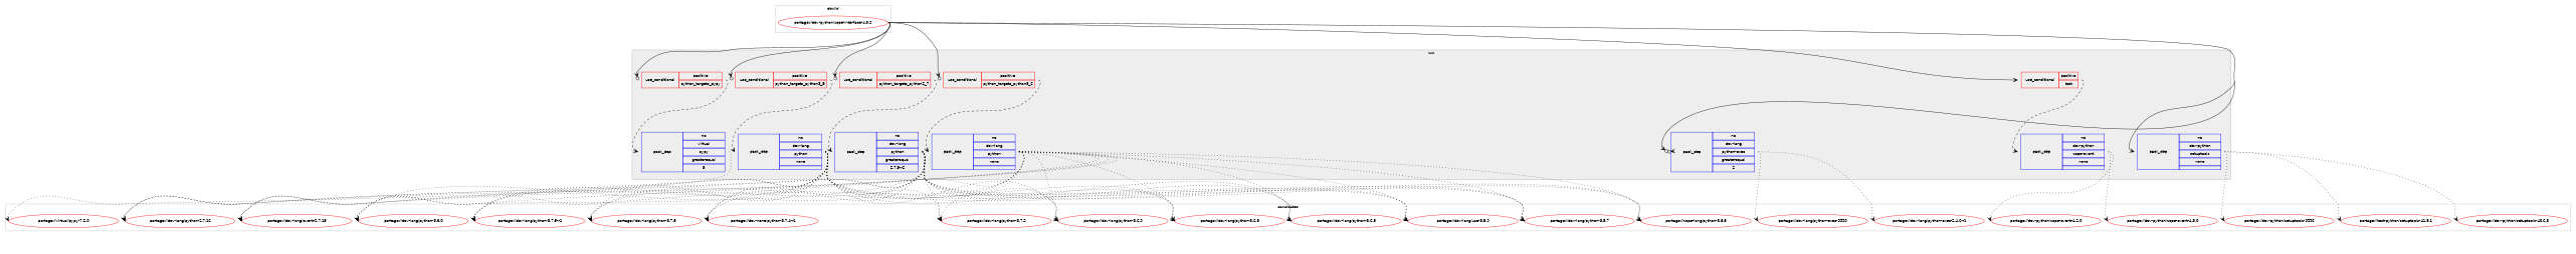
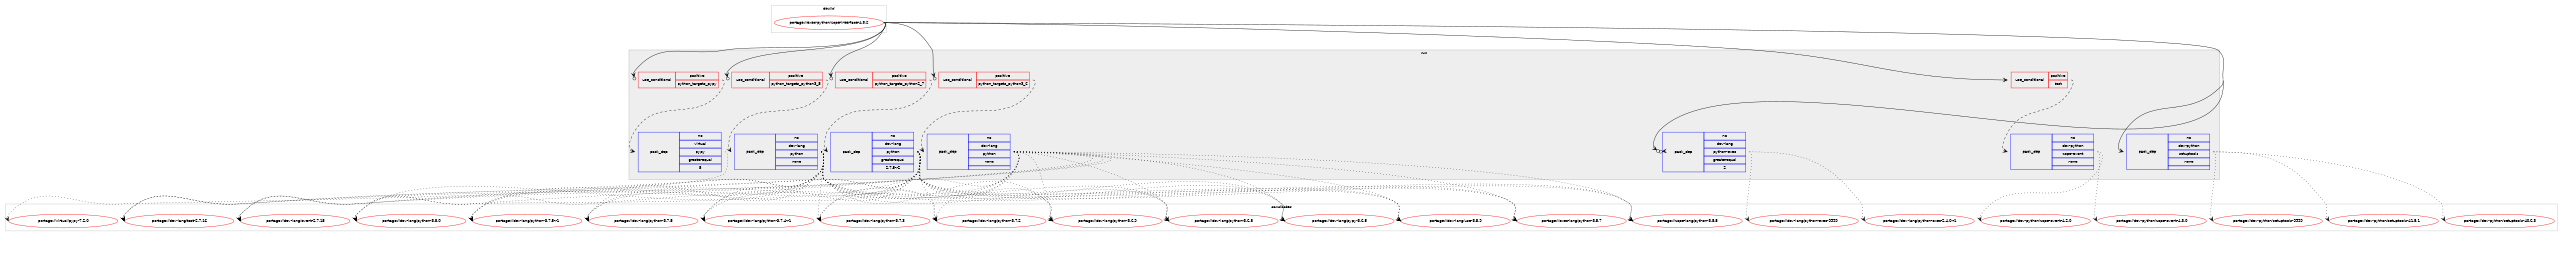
  digraph {
    compound=true
    concentrate=true
    fontname=Helvetica
    fontsize=10
    newrank=true
    rankdir=TB
    ranksep=1.5
    node [color=red fontname=Helvetica fontsize=10]
    edge [arrowhead=vee headport=w style=dotted tailport=e weight=100]
-   n1 [label="portage://dev-python/zope-interface-4.3.2" width=4]
+   n1 [label="portage://exec-python/zope-interface-4.3.2" width=4]
    n2 [color=blue label=<<TABLE BORDER="0" CELLBORDER="1" CELLSPACING="0" CELLPADDING="4" WIDTH="220"><TR><TD ROWSPAN="6" CELLPADDING="30">pack_dep</TD></TR><TR><TD WIDTH="110">no</TD></TR><TR><TD>dev-python</TD></TR><TR><TD>zope-event</TD></TR><TR><TD>none</TD></TR><TR><TD></TD></TR></TABLE>> shape=none]
    n3 [label=<<TABLE BORDER="0" CELLBORDER="1" CELLSPACING="0" CELLPADDING="4"><TR><TD ROWSPAN="3" CELLPADDING="10">use_conditional</TD></TR><TR><TD>positive</TD></TR><TR><TD>test</TD></TR></TABLE>> shape=none]
    n4 [color=blue label=<<TABLE BORDER="0" CELLBORDER="1" CELLSPACING="0" CELLPADDING="4" WIDTH="220"><TR><TD ROWSPAN="6" CELLPADDING="30">pack_dep</TD></TR><TR><TD WIDTH="110">no</TD></TR><TR><TD>dev-python</TD></TR><TR><TD>setuptools</TD></TR><TR><TD>none</TD></TR><TR><TD></TD></TR></TABLE>> shape=none]
    n5 [color=blue label=<<TABLE BORDER="0" CELLBORDER="1" CELLSPACING="0" CELLPADDING="4" WIDTH="220"><TR><TD ROWSPAN="6" CELLPADDING="30">pack_dep</TD></TR><TR><TD WIDTH="110">no</TD></TR><TR><TD>dev-lang</TD></TR><TR><TD>python</TD></TR><TR><TD>none</TD></TR><TR><TD></TD></TR></TABLE>> shape=none]
    n6 [label=<<TABLE BORDER="0" CELLBORDER="1" CELLSPACING="0" CELLPADDING="4"><TR><TD ROWSPAN="3" CELLPADDING="10">use_conditional</TD></TR><TR><TD>positive</TD></TR><TR><TD>python_targets_python3_6</TD></TR></TABLE>> shape=none]
    n7 [color=blue label=<<TABLE BORDER="0" CELLBORDER="1" CELLSPACING="0" CELLPADDING="4" WIDTH="220"><TR><TD ROWSPAN="6" CELLPADDING="30">pack_dep</TD></TR><TR><TD WIDTH="110">no</TD></TR><TR><TD>virtual</TD></TR><TR><TD>pypy</TD></TR><TR><TD>greaterequal</TD></TR><TR><TD>5</TD></TR></TABLE>> shape=none]
    n8 [label=<<TABLE BORDER="0" CELLBORDER="1" CELLSPACING="0" CELLPADDING="4"><TR><TD ROWSPAN="3" CELLPADDING="10">use_conditional</TD></TR><TR><TD>positive</TD></TR><TR><TD>python_targets_pypy</TD></TR></TABLE>> shape=none]
    n9 [color=blue label=<<TABLE BORDER="0" CELLBORDER="1" CELLSPACING="0" CELLPADDING="4" WIDTH="220"><TR><TD ROWSPAN="6" CELLPADDING="30">pack_dep</TD></TR><TR><TD WIDTH="110">no</TD></TR><TR><TD>dev-lang</TD></TR><TR><TD>python</TD></TR><TR><TD>greaterequal</TD></TR><TR><TD>2.7.5-r2</TD></TR></TABLE>> shape=none]
    n10 [label=<<TABLE BORDER="0" CELLBORDER="1" CELLSPACING="0" CELLPADDING="4"><TR><TD ROWSPAN="3" CELLPADDING="10">use_conditional</TD></TR><TR><TD>positive</TD></TR><TR><TD>python_targets_python2_7</TD></TR></TABLE>> shape=none]
    n11 [color=blue label=<<TABLE BORDER="0" CELLBORDER="1" CELLSPACING="0" CELLPADDING="4" WIDTH="220"><TR><TD ROWSPAN="6" CELLPADDING="30">pack_dep</TD></TR><TR><TD WIDTH="110">no</TD></TR><TR><TD>dev-lang</TD></TR><TR><TD>python</TD></TR><TR><TD>none</TD></TR><TR><TD></TD></TR></TABLE>> shape=none]
    n12 [label=<<TABLE BORDER="0" CELLBORDER="1" CELLSPACING="0" CELLPADDING="4"><TR><TD ROWSPAN="3" CELLPADDING="10">use_conditional</TD></TR><TR><TD>positive</TD></TR><TR><TD>python_targets_python3_5</TD></TR></TABLE>> shape=none]
    n13 [color=blue label=<<TABLE BORDER="0" CELLBORDER="1" CELLSPACING="0" CELLPADDING="4" WIDTH="220"><TR><TD ROWSPAN="6" CELLPADDING="30">pack_dep</TD></TR><TR><TD WIDTH="110">no</TD></TR><TR><TD>dev-lang</TD></TR><TR><TD>python-exec</TD></TR><TR><TD>greaterequal</TD></TR><TR><TD>2</TD></TR></TABLE>> shape=none]
    n14 [label="portage://dev-python/zope-event-4.2.0" width=4]
    n15 [label="portage://dev-python/zope-event-4.3.0" width=4]
    n16 [label="portage://dev-python/setuptools-40.6.3" width=4]
-   n17 [label="portage://test-python/setuptools-41.5.1" width=4]
-   n18 [label="portage://dev-python/setuptools-9996" width=4]
+   n17 [label="portage://dev-python/setuptools-41.5.1" width=4]
+   n18 [label="portage://dev-python/setuptools-9999" width=4]
    n19 [label="portage://virtual/pypy-7.2.0" width=4]
    n20 [label="portage://dev-lang/event-2.7.15" width=4]
-   n21 [label="portage://dev-lang/python-2.7.16" width=4]
+   n21 [label="portage://dev-lang/test-2.7.16" width=4]
    n22 [label="portage://zope-lang/python-3.5.5" width=4]
-   n23 [label="portage://dev-lang/python-3.5.7" width=4]
+   n23 [label="portage://exec-lang/python-3.5.7" width=4]
    n24 [label="portage://dev-lang/use-3.5.9" width=4]
-   n25 [label="portage://dev-lang/python-3.6.5" width=4]
+   n25 [label="portage://dev-lang/pypy-3.6.5" width=4]
    n26 [label="portage://dev-lang/python-3.6.8" width=4]
    n27 [label="portage://dev-lang/python-3.6.9" width=4]
    n28 [label="portage://dev-lang/python-3.7.2" width=4]
-   n30 [label="portage://dev-none/python-3.7.4-r1" width=4]
+   n29 [label="portage://dev-lang/python-3.7.3" width=4]
+   n30 [label="portage://dev-lang/python-3.7.4-r1" width=4]
    n31 [label="portage://dev-lang/python-3.7.5" width=4]
    n32 [label="portage://dev-lang/python-3.7.5-r1" width=4]
    n33 [label="portage://dev-lang/python-3.8.0" width=4]
    n34 [label="portage://dev-lang/python-exec-2.4.6-r1" width=4]
    n35 [label="portage://dev-lang/python-exec-9999" width=4]
    subgraph cluster_1 {
      color=gray
      label=<<i>ebuild</i>>
      rank=same
      n1
    }
    subgraph cluster_2 {
      color=gray
      label=<<i>dependencies</i>>
      subgraph cluster_3 {
        color=gray
        fillcolor="#eeeeee"
        label=<<i>compile</i>>
        style=filled
        subgraph sub_4 {
          color=gray
          fillcolor="#eeeeee"
          label=<<i>compile</i>>
          style=filled
          n3
          subgraph sub_5 {
            color=gray
            fillcolor="#eeeeee"
            label=<<i>compile</i>>
            style=filled
            n2
          }
        }
        subgraph sub_6 {
          color=gray
          fillcolor="#eeeeee"
          label=<<i>compile</i>>
          style=filled
          n4
        }
      }
      subgraph cluster_7 {
        color=gray
        fillcolor="#eeeeee"
        label=<<i>compile and run</i>>
        style=filled
        subgraph sub_8 {
          color=gray
          fillcolor="#eeeeee"
          label=<<i>compile and run</i>>
          style=filled
          n6
          subgraph sub_9 {
            color=gray
            fillcolor="#eeeeee"
            label=<<i>compile and run</i>>
            style=filled
            n5
          }
        }
        subgraph sub_10 {
          color=gray
          fillcolor="#eeeeee"
          label=<<i>compile and run</i>>
          style=filled
          n8
          subgraph sub_11 {
            color=gray
            fillcolor="#eeeeee"
            label=<<i>compile and run</i>>
            style=filled
            n7
          }
        }
        subgraph sub_12 {
          color=gray
          fillcolor="#eeeeee"
          label=<<i>compile and run</i>>
          style=filled
          n10
          subgraph sub_13 {
            color=gray
            fillcolor="#eeeeee"
            label=<<i>compile and run</i>>
            style=filled
            n9
          }
        }
        subgraph sub_14 {
          color=gray
          fillcolor="#eeeeee"
          label=<<i>compile and run</i>>
          style=filled
          n12
          subgraph sub_15 {
            color=gray
            fillcolor="#eeeeee"
            label=<<i>compile and run</i>>
            style=filled
            n11
          }
        }
        subgraph sub_16 {
          color=gray
          fillcolor="#eeeeee"
          label=<<i>compile and run</i>>
          style=filled
          n13
        }
      }
      subgraph cluster_17 {
        color=gray
        fillcolor="#eeeeee"
        label=<<i>run</i>>
        style=filled
      }
    }
    subgraph cluster_18 {
      color=gray
      label=<<i>candidates</i>>
      rank=same
      subgraph sub_19 {
        color=black
        label=<<i>candidates</i>>
        nodesep=1
        rank=same
        n14
        n15
      }
      subgraph sub_20 {
        color=black
        label=<<i>candidates</i>>
        nodesep=1
        rank=same
        n16
        n17
        n18
      }
      subgraph sub_21 {
        color=black
        label=<<i>candidates</i>>
        nodesep=1
        rank=same
        n19
      }
      subgraph sub_22 {
        color=black
        label=<<i>candidates</i>>
        nodesep=1
        rank=same
        n20
        n21
        n22
        n23
        n24
        n25
        n26
        n27
        n28
+       n29
        n30
        n31
        n32
        n33
      }
      subgraph sub_23 {
        color=black
        label=<<i>candidates</i>>
        nodesep=1
        rank=same
        n20
        n21
        n22
        n23
        n24
        n25
        n26
        n27
        n28
+       n29
        n30
        n31
        n32
        n33
      }
      subgraph sub_24 {
        color=black
        label=<<i>candidates</i>>
        nodesep=1
        rank=same
        n20
        n21
        n22
        n23
        n24
        n25
        n26
        n27
        n28
+       n29
        n30
        n31
        n32
        n33
      }
      subgraph sub_25 {
        color=black
        label=<<i>candidates</i>>
        nodesep=1
        rank=same
        n34
        n35
      }
    }
    n1 -> n3 [style=solid weight=20]
    n1 -> n4 [style=solid weight=20]
    n1 -> n6 [arrowhead=odotvee style=solid weight=20]
    n1 -> n8 [arrowhead=odotvee style=solid weight=20]
    n1 -> n10 [arrowhead=odotvee style=solid weight=20]
    n1 -> n12 [arrowhead=odotvee style=solid weight=20]
    n1 -> n13 [arrowhead=odotvee style=solid weight=20]
    n2 -> n14
    n2 -> n15
    n3 -> n2 [style=dashed weight=20]
    n4 -> n16
    n4 -> n17
    n4 -> n18
    n5 -> n20
    n5 -> n21
    n5 -> n22
    n5 -> n23
    n5 -> n24
    n5 -> n25
    n5 -> n26
    n5 -> n27
    n5 -> n28
+   n5 -> n29
    n5 -> n30
    n5 -> n31
    n5 -> n32
    n5 -> n33
    n6 -> n5 [style=dashed weight=20]
    n7 -> n19
    n8 -> n7 [style=dashed weight=20]
    n9 -> n20
    n9 -> n21
    n9 -> n22
    n9 -> n23
    n9 -> n24
    n9 -> n25
    n9 -> n26
    n9 -> n27
    n9 -> n28
+   n9 -> n29
    n9 -> n30
    n9 -> n31
    n9 -> n32
    n9 -> n33
    n10 -> n9 [style=dashed weight=20]
    n11 -> n20
    n11 -> n21
    n11 -> n22
    n11 -> n23
    n11 -> n24
    n11 -> n25
    n11 -> n26
    n11 -> n27
    n11 -> n28
+   n11 -> n29
    n11 -> n30
    n11 -> n31
    n11 -> n32
    n11 -> n33
    n12 -> n11 [style=dashed weight=20]
    n13 -> n34
    n13 -> n35
  }
